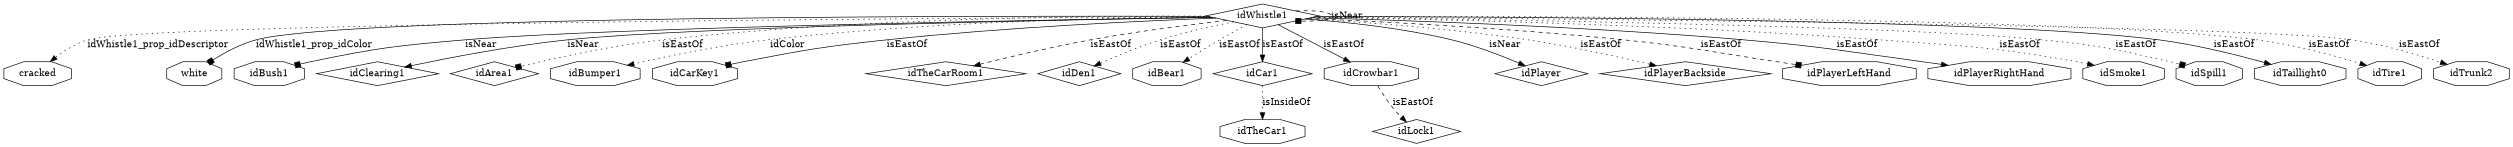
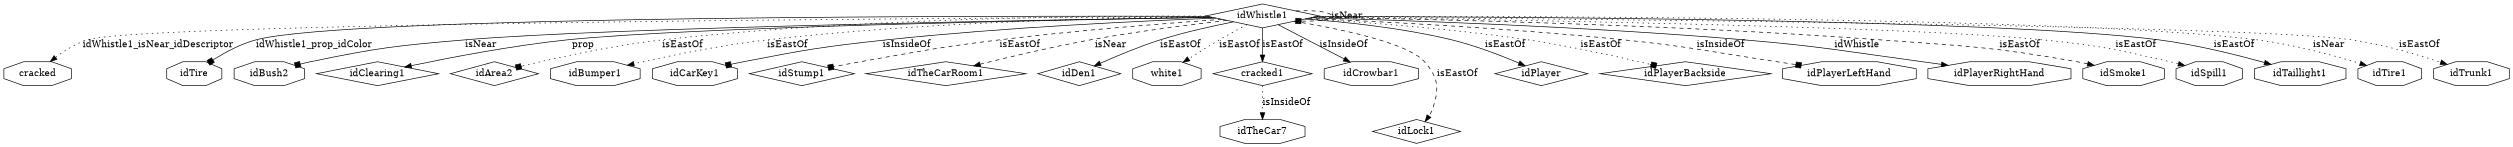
  digraph {
    node [node_type=entity_node shape=octagon]
    edge [arrowhead=normal edge_type=relationship style=dotted]
    idWhistle1 [shape=diamond]
    cracked [node_type=property_node]
-   white [node_type=property_node]
-   idBush1
+   white [node_type=property_node label=idTire]
+   idBush1 [label=idBush2]
    idClearing1 [shape=diamond]
-   idArea1 [shape=diamond]
+   idArea1 [shape=diamond label=idArea2]
    idBumper1
    idCarKey1
+   idStump1 [shape=diamond]
    idTheCarRoom1 [shape=diamond]
    idDen1 [shape=diamond]
-   idBear1
-   idCar1 [shape=diamond]
+   idBear1 [label=white1]
+   idCar1 [shape=diamond label=cracked1]
    idCrowbar1
    idLock1 [shape=diamond]
    idPlayer [shape=diamond]
    idPlayerBackside [shape=diamond]
    idPlayerLeftHand
    idPlayerRightHand
    idSmoke1
    idSpill1
-   idTaillight1 [label=idTaillight0]
+   idTaillight1
    idTire1
-   idTrunk1 [label=idTrunk2]
-   idTheCar1
+   idTrunk1
+   idTheCar1 [label=idTheCar7]
    idWhistle1 -> idWhistle1 [arrowhead=box label=isNear style=dashed]
-   idWhistle1 -> cracked [edge_type=property label=idWhistle1_prop_idDescriptor]
+   idWhistle1 -> cracked [edge_type=property label=idWhistle1_isNear_idDescriptor]
    idWhistle1 -> white [arrowhead=box edge_type=property label=idWhistle1_prop_idColor style=solid]
    idWhistle1 -> idBush1 [arrowhead=box label=isNear style=solid]
-   idWhistle1 -> idClearing1 [label=isNear style=solid]
+   idWhistle1 -> idClearing1 [label=prop style=solid]
    idWhistle1 -> idArea1 [arrowhead=box label=isEastOf]
-   idWhistle1 -> idBumper1 [label=idColor]
-   idWhistle1 -> idCarKey1 [arrowhead=box label=isEastOf style=solid]
-   idWhistle1 -> idTheCarRoom1 [label=isEastOf style=dashed]
-   idWhistle1 -> idDen1 [label=isEastOf]
+   idWhistle1 -> idBumper1 [label=isEastOf]
+   idWhistle1 -> idCarKey1 [arrowhead=box label=isInsideOf style=solid]
+   idWhistle1 -> idStump1 [arrowhead=box label=isEastOf style=dashed]
+   idWhistle1 -> idTheCarRoom1 [label=isNear style=dashed]
+   idWhistle1 -> idDen1 [label=isEastOf style=solid]
    idWhistle1 -> idBear1 [label=isEastOf]
    idWhistle1 -> idCar1 [label=isEastOf style=solid]
-   idWhistle1 -> idCrowbar1 [label=isEastOf style=solid]
-   idCrowbar1 -> idLock1 [label=isEastOf style=dashed]
-   idWhistle1 -> idPlayer [label=isNear style=solid]
-   idWhistle1 -> idPlayerBackside [label=isEastOf]
-   idWhistle1 -> idPlayerLeftHand [arrowhead=box label=isEastOf style=dashed]
-   idWhistle1 -> idPlayerRightHand [label=isEastOf style=solid]
-   idWhistle1 -> idSmoke1 [label=isEastOf]
-   idWhistle1 -> idSpill1 [arrowhead=box label=isEastOf]
+   idWhistle1 -> idCrowbar1 [label=isInsideOf style=solid]
+   idWhistle1 -> idLock1 [label=isEastOf style=dashed]
+   idWhistle1 -> idPlayer [label=isEastOf style=solid]
+   idWhistle1 -> idPlayerBackside [arrowhead=box label=isEastOf]
+   idWhistle1 -> idPlayerLeftHand [arrowhead=box label=isInsideOf style=dashed]
+   idWhistle1 -> idPlayerRightHand [label=idWhistle style=solid]
+   idWhistle1 -> idSmoke1 [label=isEastOf style=dashed]
+   idWhistle1 -> idSpill1 [label=isEastOf]
    idWhistle1 -> idTaillight1 [label=isEastOf style=solid]
-   idWhistle1 -> idTire1 [label=isEastOf]
+   idWhistle1 -> idTire1 [label=isNear]
    idWhistle1 -> idTrunk1 [label=isEastOf]
    idCar1 -> idTheCar1 [label=isInsideOf]
  }
